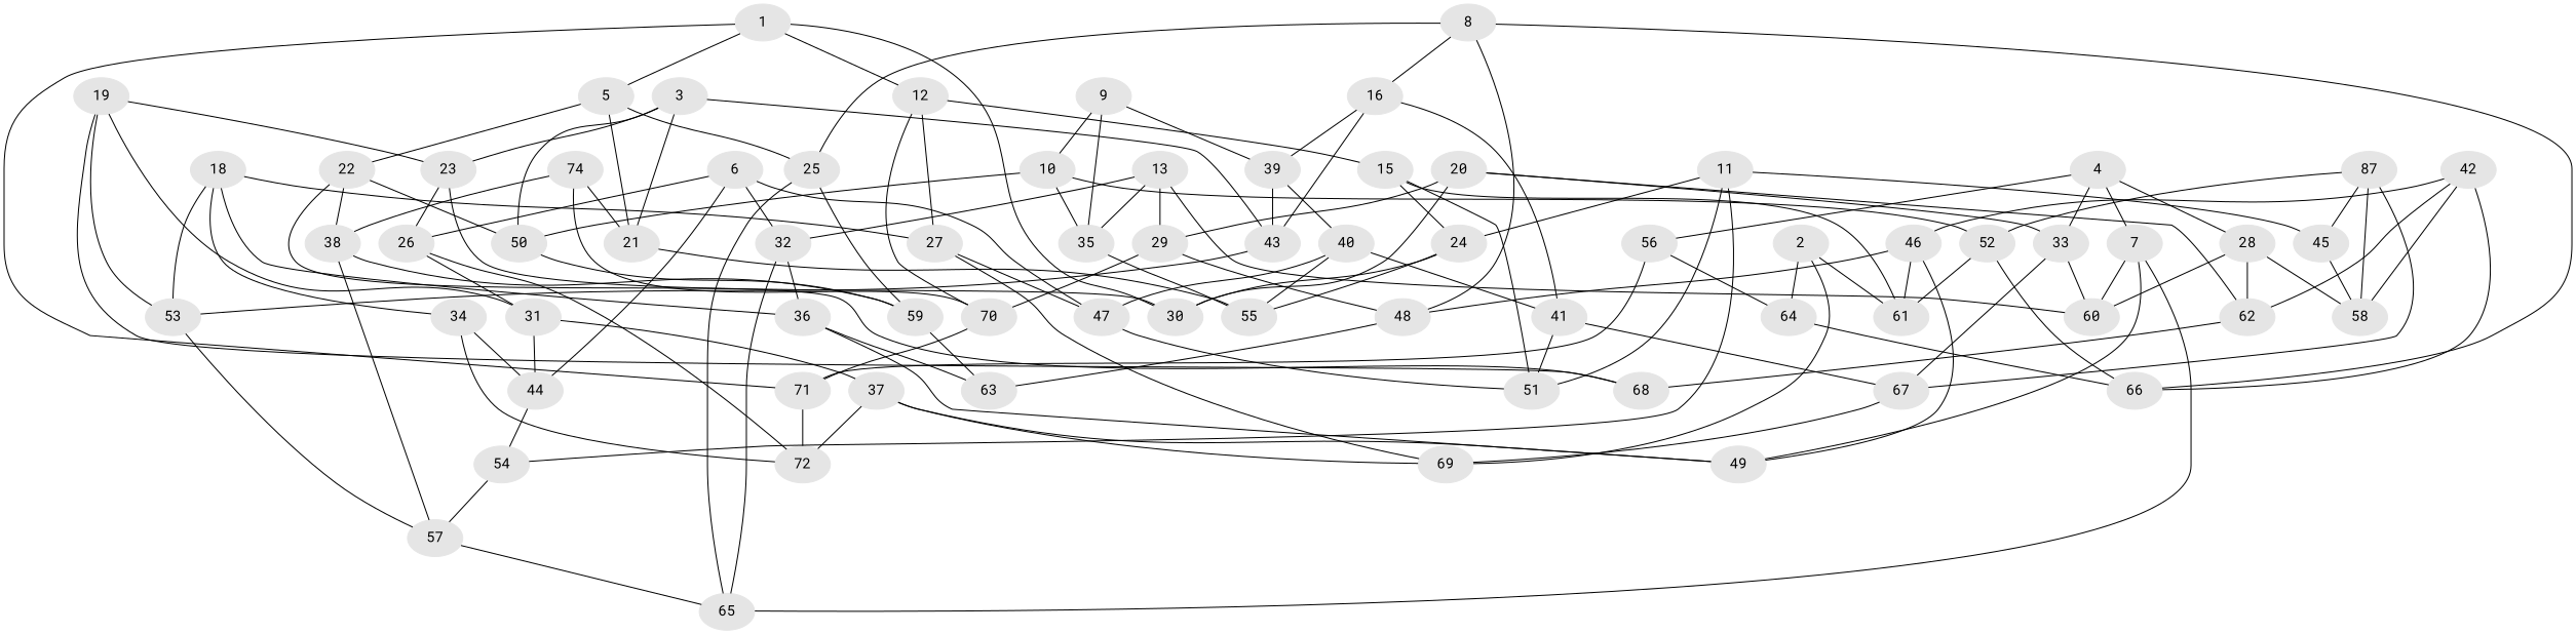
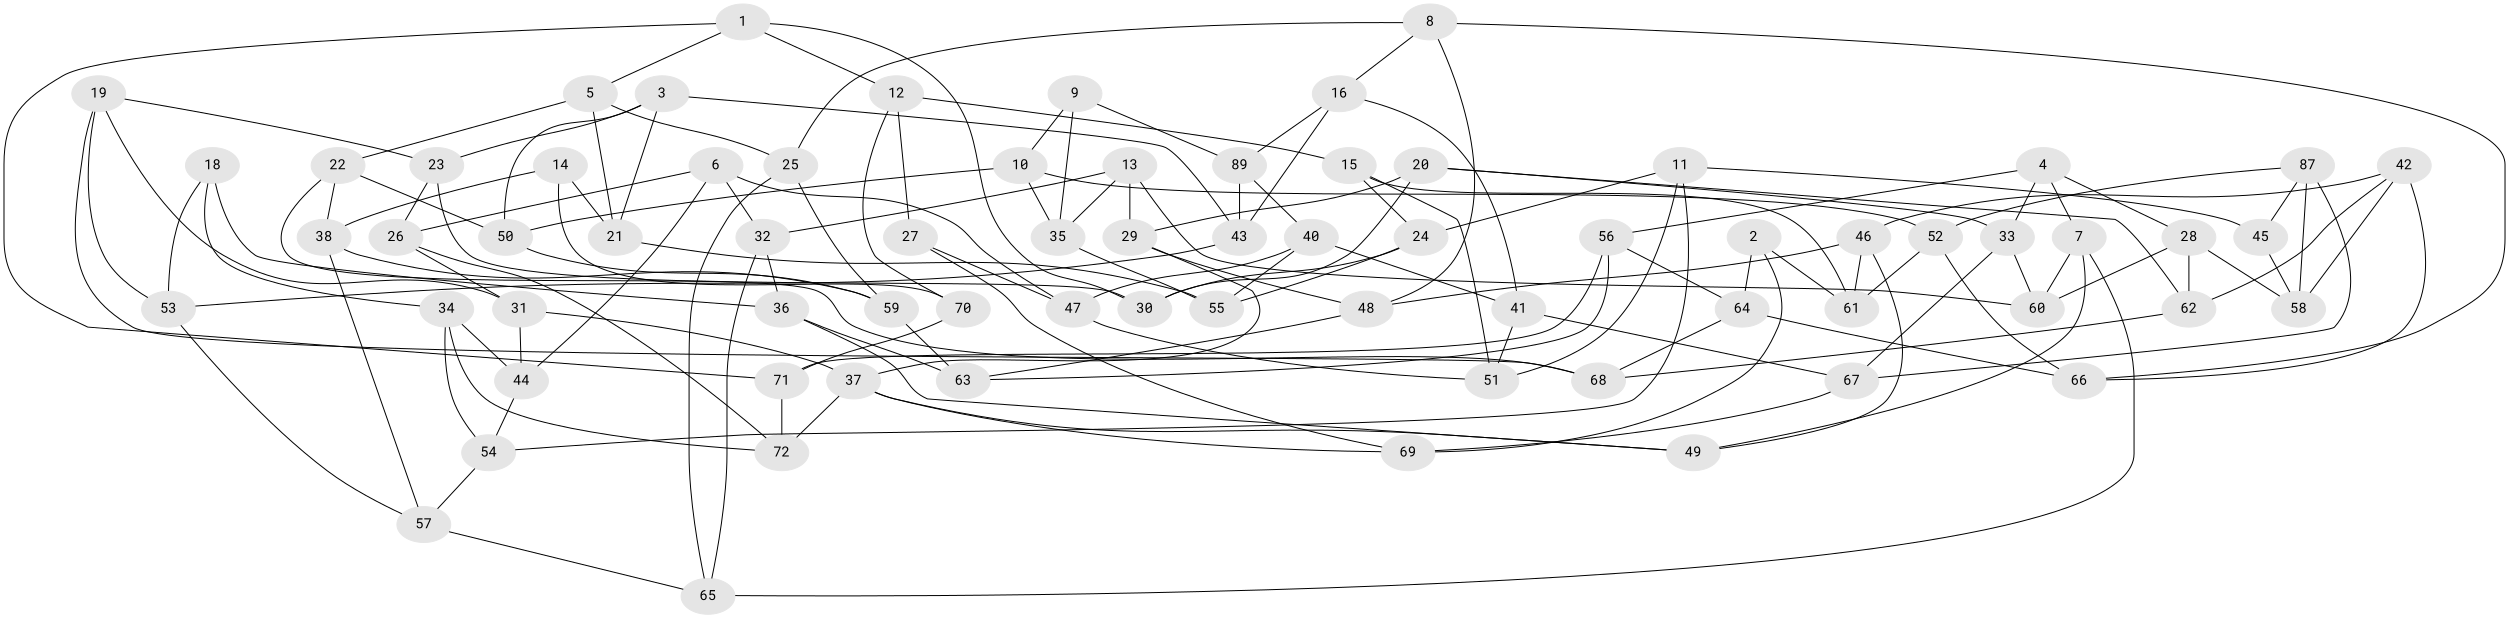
  graph {
    fontname="Roboto Mono"
    node [color=gray90 fontname="Roboto Mono" style=filled]
    edge [fontname="Roboto Mono"]
    1
    5
    12
    30
    71
    21
    22
    25
    15
    27
    70
    72
    2
    61
    64
    69
    9
    10
    35
-   39
+   39 [label=89]
    66
    68
    3
    23
    43
    50
    55
    26
    53
    59
    4
    7
    28
    33
    56
    49
    60
    65
    58
    62
    67
    63
    38
    6
    32
    44
    47
    31
    36
    54
    51
    8
    16
    48
    41
    52
    40
    11
    24
    45
    57
    13
    29
-   14 [label=74]
+   14
    n65 [label=87]
    18
    34
    19
    37
    20
    42
    46
    1 -- 5
    1 -- 12
    1 -- 30
    1 -- 71
    5 -- 21
    5 -- 22
    5 -- 25
    12 -- 15
    12 -- 27
    12 -- 70
    71 -- 72
    21 -- 55
    22 -- 68
    22 -- 50
    22 -- 38
    25 -- 59
    25 -- 65
    15 -- 61
    15 -- 51
    15 -- 24
    27 -- 69
    27 -- 47
    70 -- 71
    2 -- 61
    2 -- 64
    2 -- 69
    64 -- 66
+   64 -- 68
    9 -- 10
    9 -- 35
    9 -- 39
    10 -- 35
    10 -- 50
    10 -- 52
    35 -- 55
    39 -- 43
    39 -- 40
    3 -- 21
    3 -- 23
    3 -- 43
    3 -- 50
    23 -- 30
    23 -- 26
    43 -- 53
    50 -- 59
    26 -- 72
    26 -- 31
    53 -- 57
    59 -- 63
    4 -- 7
    4 -- 28
    4 -- 33
    4 -- 56
    7 -- 49
    7 -- 60
    7 -- 65
    28 -- 60
    28 -- 58
    28 -- 62
    33 -- 60
    33 -- 67
    56 -- 71
    56 -- 64
+   56 -- 63
    62 -- 68
    67 -- 69
    38 -- 59
    38 -- 57
    6 -- 26
    6 -- 32
    6 -- 44
    6 -- 47
    32 -- 65
    32 -- 36
    44 -- 54
    47 -- 51
    31 -- 44
    31 -- 37
    36 -- 49
    36 -- 63
    54 -- 57
    8 -- 25
    8 -- 66
    8 -- 16
    8 -- 48
    16 -- 39
    16 -- 43
    16 -- 41
    48 -- 63
    41 -- 67
    41 -- 51
    52 -- 61
    52 -- 66
    40 -- 55
    40 -- 47
    40 -- 41
    11 -- 54
    11 -- 51
    11 -- 24
    11 -- 45
    24 -- 30
    24 -- 55
    45 -- 58
    57 -- 65
    13 -- 35
    13 -- 60
    13 -- 32
    13 -- 29
-   29 -- 70
+   29 -- 37
    29 -- 48
    14 -- 21
    14 -- 70
    14 -- 38
    n65 -- 58
    n65 -- 67
    n65 -- 52
    n65 -- 45
-   18 -- 27
    18 -- 53
    18 -- 36
    18 -- 34
    34 -- 72
    34 -- 44
+   34 -- 54
    19 -- 68
    19 -- 23
    19 -- 53
    19 -- 31
    37 -- 72
    37 -- 69
    37 -- 49
    20 -- 30
    20 -- 33
    20 -- 62
    20 -- 29
    42 -- 66
    42 -- 58
    42 -- 62
    42 -- 46
    46 -- 61
    46 -- 49
    46 -- 48
  }
